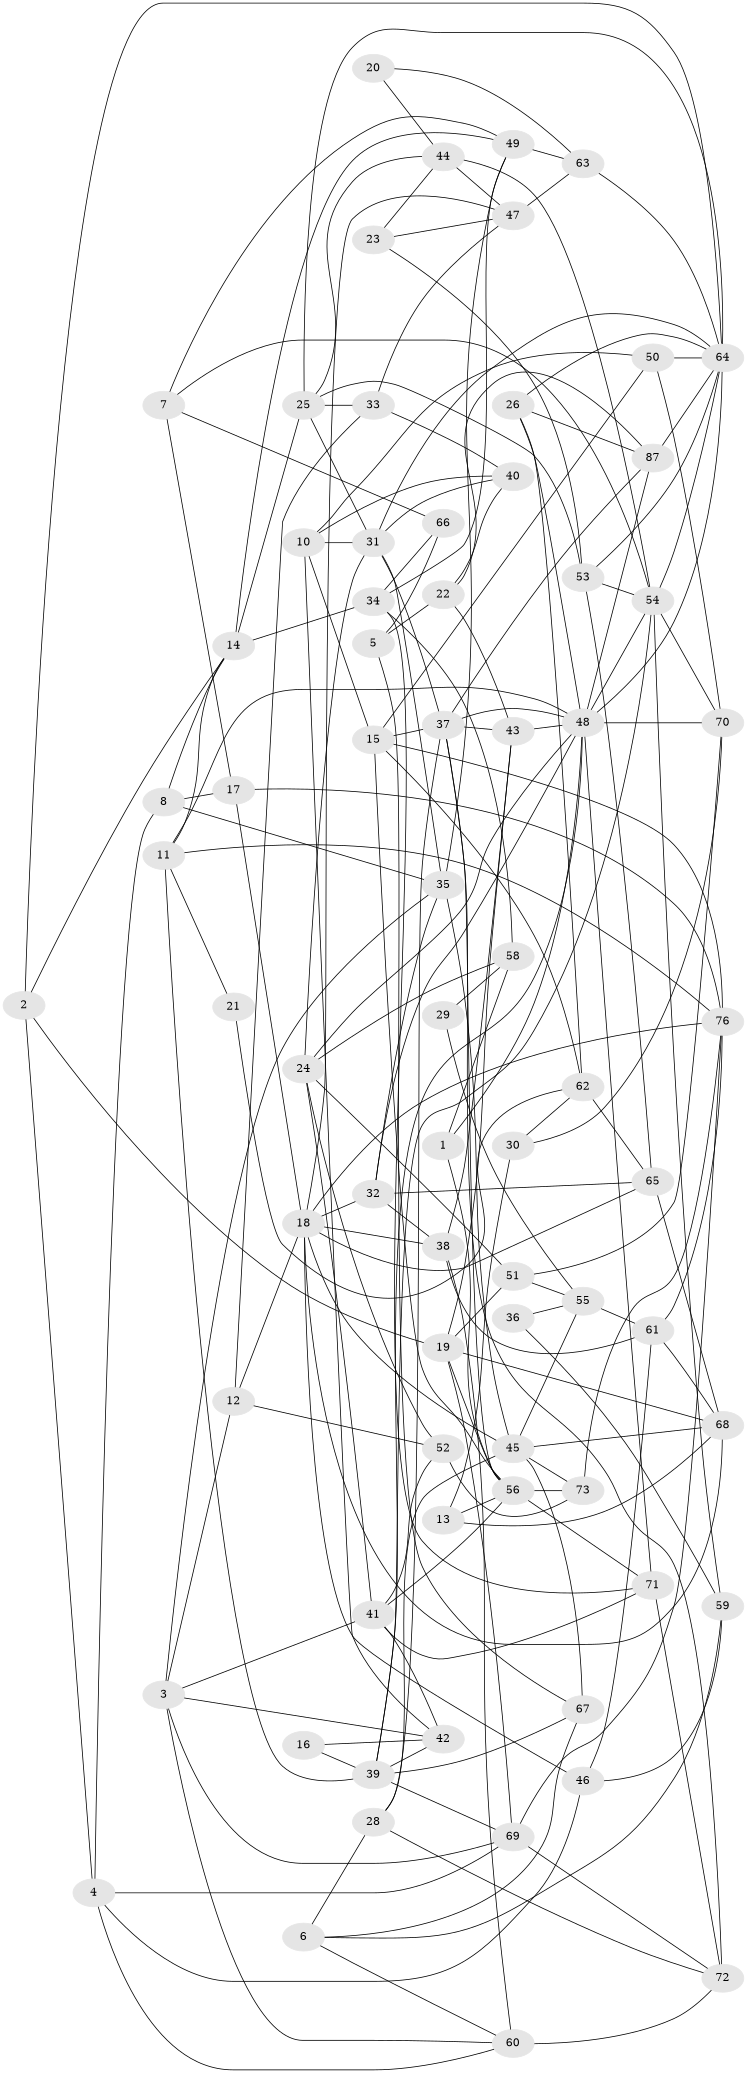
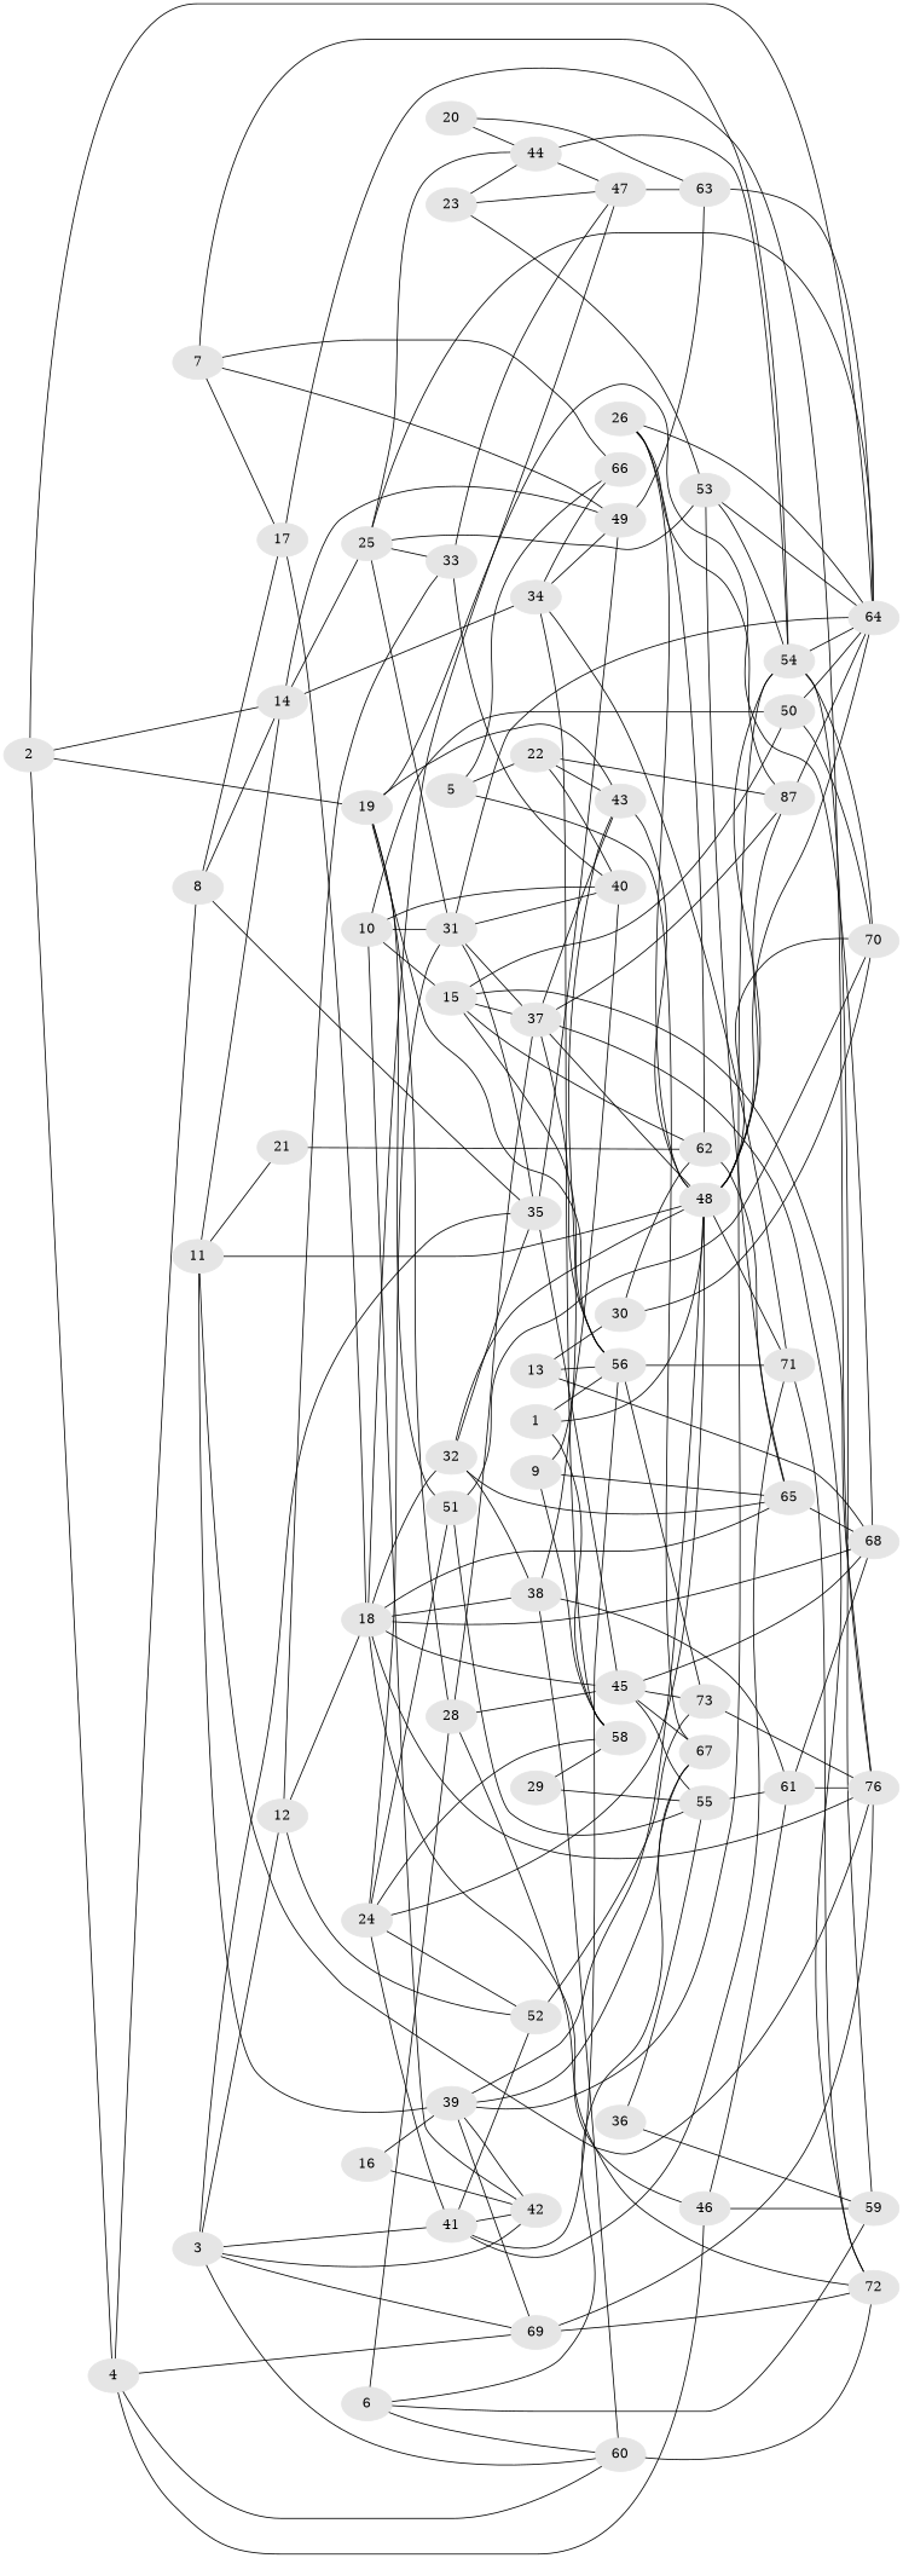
  graph {
    rankdir=LR
    node [color=gray90 style=filled]
    edge [weight=1.0]
    1
    48
    56
    58
    64
    54
    n7 [label=87]
    70
    71
    73
    2
    4
    14
    19
    60
    69
    8
    46
    49
    25
    34
    68
    43
    51
    3
    12
    35
    41
    42
    18
    33
    52
    45
    72
    n35 [label=76]
    17
    59
    61
    5
    22
    66
    67
    40
    6
    28
    37
    7
    63
+   9
    65
    10
    15
    31
    50
    62
    11
    21
    39
    32
    38
    47
    13
    30
    44
    53
    16
    55
    20
    23
    24
    26
    29
    36
    1 -- 48
    1 -- 56
    1 -- 58
    48 -- 64
    48 -- 54
    48 -- n7
    48 -- 70
    48 -- 71
    56 -- 71
    56 -- 73
    54 -- 64
    54 -- 70
    54 -- 59
    n7 -- 64
    71 -- 72
    73 -- n35
    2 -- 64
    2 -- 4
    2 -- 14
    2 -- 19
    4 -- 60
    4 -- 69
    4 -- 8
    4 -- 46
    14 -- 49
    14 -- 25
    14 -- 34
    19 -- 56
-   19 -- 69
+   19 -- 28
    19 -- 68
    19 -- 43
    19 -- 51
    60 -- 72
    69 -- 72
    69 -- n35
    8 -- 14
    8 -- 35
    8 -- 17
    46 -- 59
    46 -- 61
    49 -- 63
    25 -- 64
    25 -- 33
    25 -- 31
    25 -- 44
    25 -- 53
    34 -- 58
    34 -- 71
    34 -- 49
    34 -- 66
    43 -- 48
    51 -- 70
    51 -- 55
    3 -- 60
    3 -- 69
    3 -- 12
    3 -- 35
    3 -- 41
    3 -- 42
    12 -- 18
    12 -- 33
    12 -- 52
    35 -- 49
    35 -- 45
    41 -- 56
    41 -- 71
    41 -- 42
    41 -- 52
    18 -- 46
    18 -- 68
    18 -- 45
    18 -- n35
    18 -- 65
    18 -- 32
    18 -- 38
    18 -- 47
    33 -- 40
    33 -- 47
    52 -- 73
    45 -- 73
    45 -- 68
    45 -- 67
    45 -- 55
    17 -- 18
    17 -- n35
    61 -- 68
    61 -- n35
    5 -- 22
    5 -- 66
    5 -- 67
    22 -- n7
    22 -- 43
    22 -- 40
    6 -- 60
    6 -- 59
    6 -- 67
    6 -- 28
    28 -- 45
    28 -- 72
    28 -- 37
    37 -- 48
    37 -- 56 [weight=2.0]
    37 -- n7
    37 -- 43
    37 -- 72
    7 -- 54
    7 -- 49
    7 -- 17
    7 -- 66
    63 -- 64
+   9 -- 58
+   9 -- 40
+   9 -- 65
    65 -- 68
    10 -- 42
    10 -- 40
    10 -- 15
    10 -- 31
    10 -- 50
    15 -- 56
    15 -- n35
    15 -- 37
    15 -- 50
    15 -- 62
    31 -- 64
    31 -- 35
    31 -- 40
    31 -- 37
    50 -- 64 [weight=2.0]
    50 -- 70
    62 -- 65
    11 -- 48
    11 -- 14
    11 -- n35
    11 -- 21
    11 -- 39
    21 -- 62
    39 -- 48
    39 -- 54
    39 -- 69
    39 -- 42
    39 -- 67
    32 -- 48
    32 -- 35
    32 -- 65
    32 -- 38
    38 -- 60
    38 -- 43
    38 -- 61
    47 -- 63
    13 -- 56
    13 -- 68
    13 -- 30 [weight=2.0]
    30 -- 70
    30 -- 62 [weight=2.0]
    44 -- 54
    44 -- 47
    53 -- 64
    53 -- 54
    53 -- 65
    16 -- 42
    16 -- 39
    55 -- 61
    20 -- 63
    20 -- 44 [weight=2.0]
    23 -- 47
    23 -- 44
    23 -- 53 [weight=2.0]
    24 -- 48
    24 -- 58
    24 -- 51
    24 -- 41
    24 -- 52
    24 -- 31
    26 -- 48
    26 -- 64
    26 -- n7
    26 -- 62
    29 -- 58
    29 -- 55
    36 -- 59
    36 -- 55
  }
